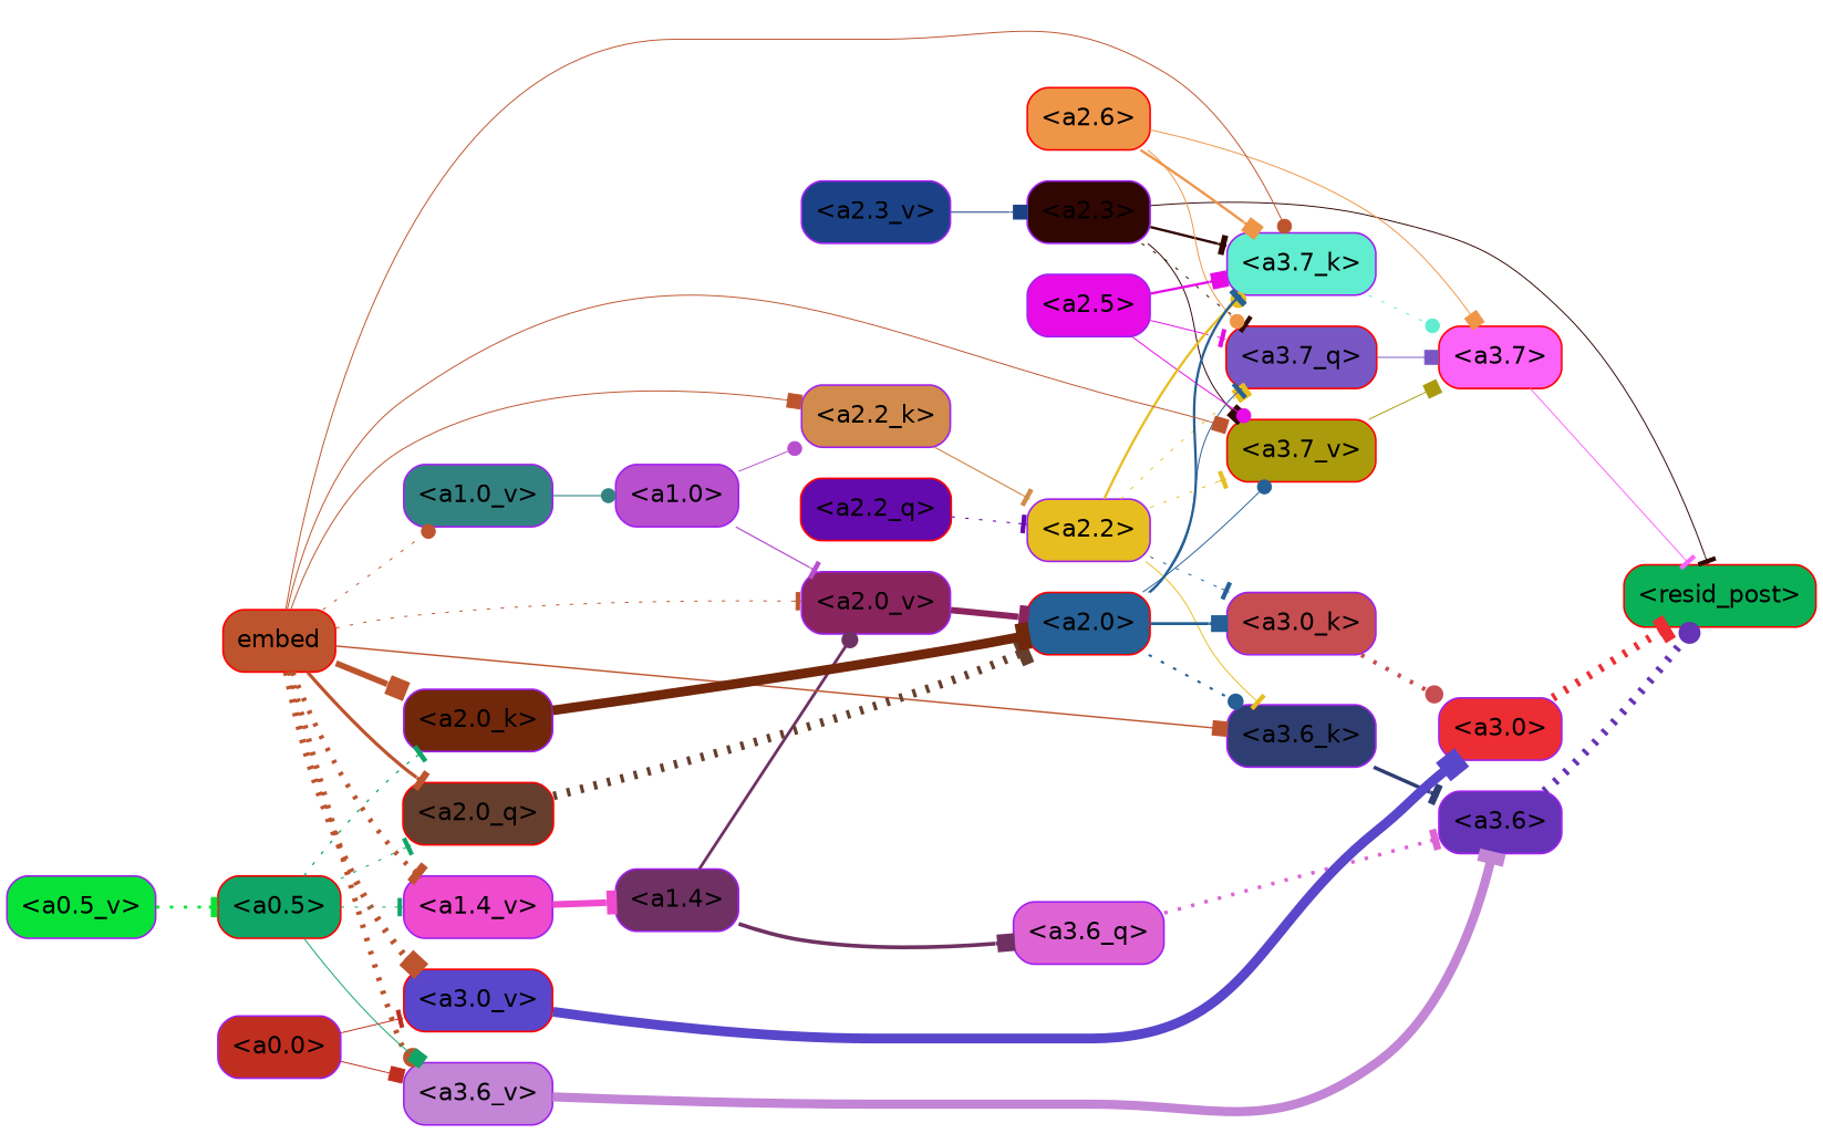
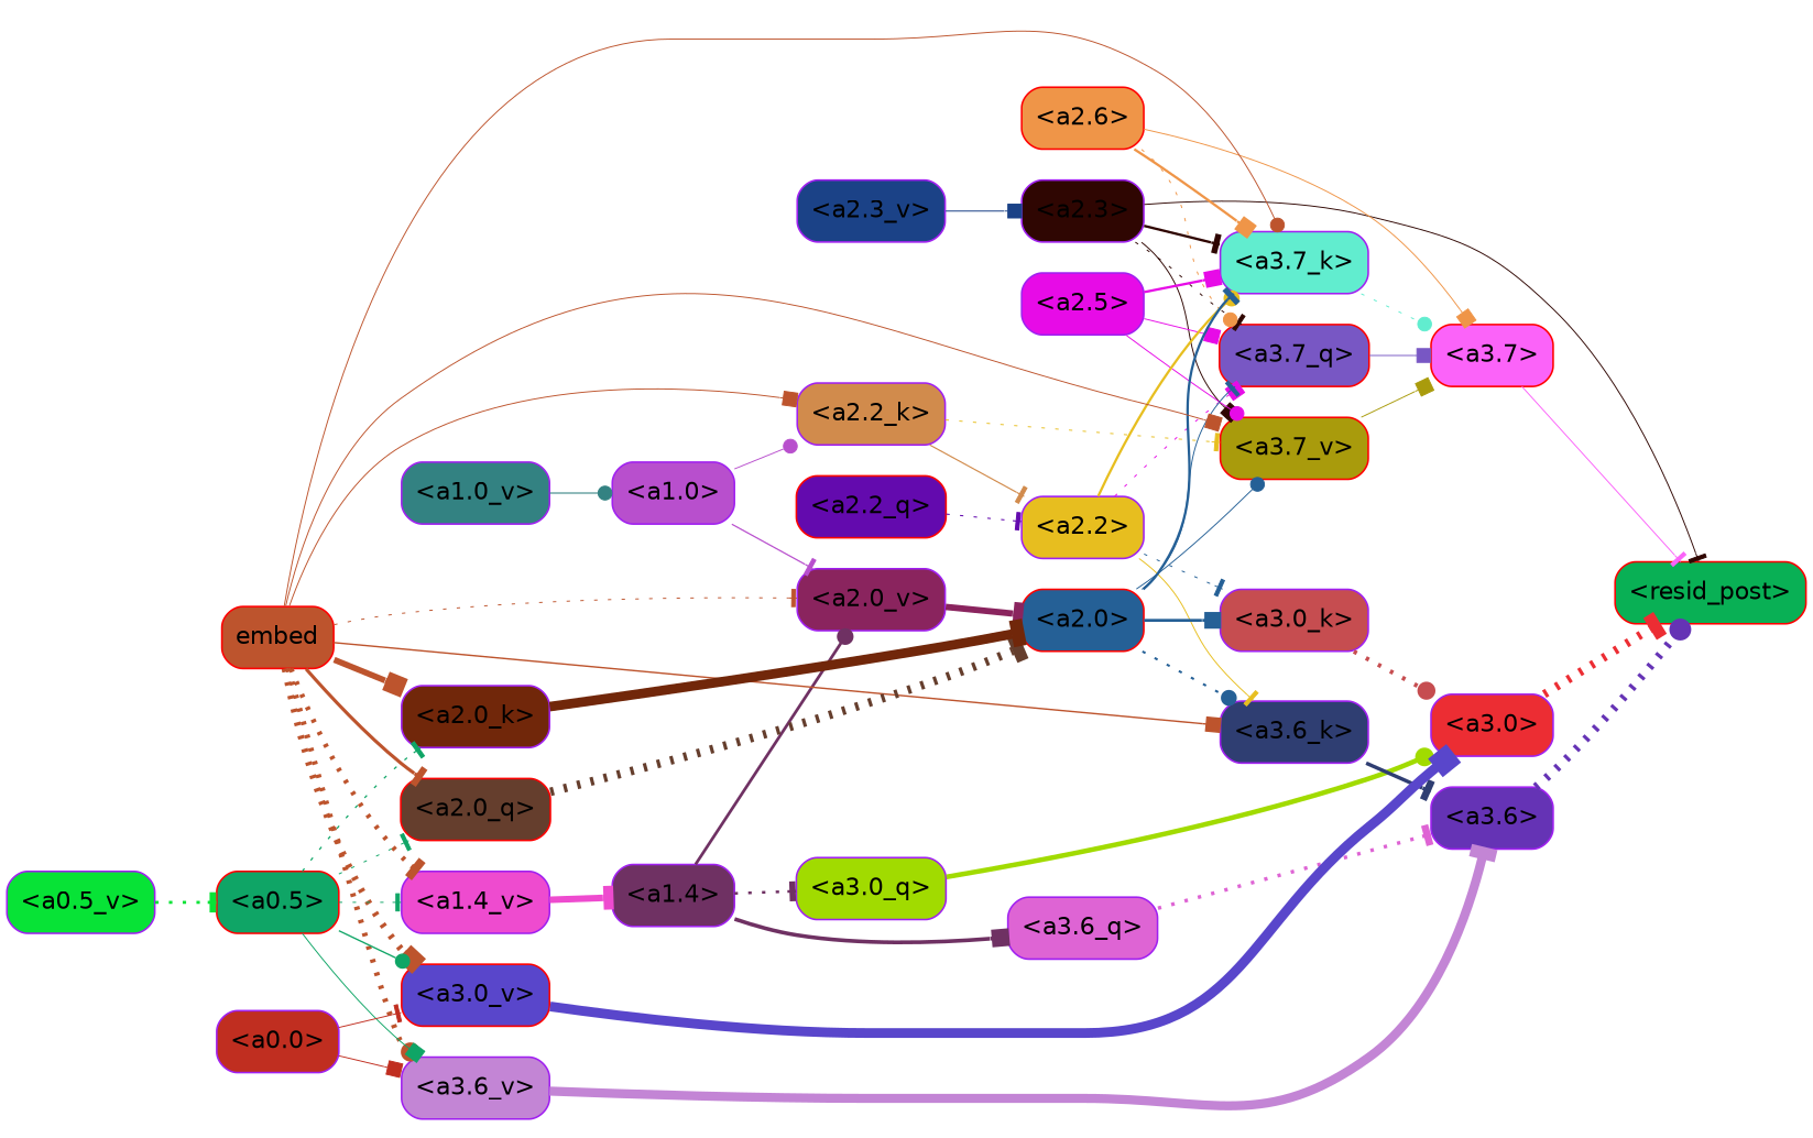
  strict digraph {
    rankdir=LR
    splines=true
    node [color=purple fontname=Helvetica shape=box style="filled, rounded"]
    edge [arrowhead=tee color="#bd542d" penwidth=0.6 style=bold]
    "<a3.7>" [color=red fillcolor="#fb63f9"]
    "<resid_post>" [color=red fillcolor="#09b055"]
    "<a3.6>" [fillcolor="#6533b5"]
    "<a3.0>" [fillcolor="#ec2d33"]
    "<a2.3>" [fillcolor="#2f0602"]
    "<a3.7_q>" [color=red fillcolor="#7857c4"]
    "<a3.7_k>" [fillcolor="#61edcf"]
    "<a3.7_v>" [color=red fillcolor="#a99b0c"]
    "<a3.6_q>" [fillcolor="#de64d4"]
+   "<a3.0_q>" [fillcolor="#a1db00"]
    "<a3.6_k>" [fillcolor="#2f3e72"]
    "<a3.0_k>" [fillcolor="#c64d50"]
    "<a3.6_v>" [fillcolor="#c385d5"]
    "<a3.0_v>" [color=red fillcolor="#5946cb"]
    "<a2.6>" [color=red fillcolor="#ef9548"]
    "<a2.5>" [fillcolor="#e70be7"]
    "<a2.2>" [fillcolor="#e7be1f"]
    "<a2.0>" [color=red fillcolor="#256096"]
    "<a1.4>" [fillcolor="#6f3163"]
    "<a2.0_v>" [fillcolor="#8a245e"]
    embed [color=red fillcolor="#bd542d"]
    "<a2.0_q>" [color=red fillcolor="#653e2d"]
    "<a2.2_k>" [fillcolor="#d18b4c"]
    "<a2.0_k>" [fillcolor="#71270a"]
    "<a1.4_v>" [fillcolor="#ee4bcf"]
    "<a1.0_v>" [fillcolor="#338282"]
    "<a1.0>" [fillcolor="#b84fcd"]
    "<a0.5>" [color=red fillcolor="#0fa566"]
    "<a0.0>" [fillcolor="#c02e20"]
    "<a2.2_q>" [color=red fillcolor="#630aae"]
    "<a2.3_v>" [fillcolor="#1b4287"]
    "<a0.5_v>" [fillcolor="#07e336"]
    "<a3.7>" -> "<resid_post>" [color="#fb63f9" style=solid]
    "<a3.6>" -> "<resid_post>" [arrowhead=dot color="#6533b5" penwidth=4.746312499046326 style=dotted]
    "<a3.0>" -> "<resid_post>" [color="#ec2d33" penwidth=4.896343111991882 style=dotted]
    "<a2.3>" -> "<resid_post>" [color="#2f0602"]
    "<a2.3>" -> "<a3.7_q>" [color="#2f0602" style=dotted]
    "<a2.3>" -> "<a3.7_k>" [color="#2f0602" penwidth=1.467104621231556 style=solid]
    "<a2.3>" -> "<a3.7_v>" [arrowhead=box color="#2f0602"]
    "<a3.7_q>" -> "<a3.7>" [arrowhead=box color="#7857c4"]
    "<a3.7_k>" -> "<a3.7>" [arrowhead=dot color="#61edcf" style=dotted]
    "<a3.7_v>" -> "<a3.7>" [arrowhead=box color="#a99b0c"]
    "<a3.6_q>" -> "<a3.6>" [color="#de64d4" penwidth=2.160832464694977 style=dotted]
+   "<a3.0_q>" -> "<a3.0>" [arrowhead=dot color="#a1db00" penwidth=2.870753765106201 style=solid]
    "<a3.6_k>" -> "<a3.6>" [color="#2f3e72" penwidth=2.13908451795578]
    "<a3.0_k>" -> "<a3.0>" [arrowhead=dot color="#c64d50" penwidth=2.520303964614868 style=dotted]
    "<a3.6_v>" -> "<a3.6>" [color="#c385d5" penwidth=5.297133803367615 style=solid]
    "<a3.0_v>" -> "<a3.0>" [arrowhead=box color="#5946cb" penwidth=5.680712580680847 style=solid]
    "<a2.6>" -> "<a3.7>" [arrowhead=box color="#ef9548"]
-   "<a2.6>" -> "<a3.7_q>" [arrowhead=dot color="#ef9548" style=solid]
+   "<a2.6>" -> "<a3.7_q>" [arrowhead=dot color="#ef9548" style=dotted]
    "<a2.6>" -> "<a3.7_k>" [arrowhead=box color="#ef9548" penwidth=1.4453159049153328 style=solid]
-   "<a2.5>" -> "<a3.7_q>" [color="#e70be7" style=solid]
+   "<a2.5>" -> "<a3.7_q>" [arrowhead=box color="#e70be7" style=solid]
    "<a2.5>" -> "<a3.7_k>" [arrowhead=box color="#e70be7" penwidth=1.4526091292500496]
    "<a2.5>" -> "<a3.7_v>" [arrowhead=dot color="#e70be7"]
-   "<a2.2>" -> "<a3.7_q>" [arrowhead=box color="#e7be1f" style=dotted]
+   "<a2.2>" -> "<a3.7_q>" [arrowhead=box color="#e70be7" style=dotted]
    "<a2.2>" -> "<a3.7_k>" [arrowhead=dot color="#e7be1f" penwidth=1.4310357049107552]
-   "<a2.2>" -> "<a3.7_v>" [color="#e7be1f" style=dotted]
+   "<a2.2_k>" -> "<a3.7_v>" [color="#e7be1f" style=dotted]
    "<a2.2>" -> "<a3.6_k>" [color="#e7be1f"]
    "<a2.2>" -> "<a3.0_k>" [color="#256096" style=dotted]
    "<a2.0>" -> "<a3.7_q>" [color="#256096" style=solid]
    "<a2.0>" -> "<a3.7_k>" [color="#256096" penwidth=1.4314699843525887 style=solid]
    "<a2.0>" -> "<a3.7_v>" [arrowhead=dot color="#256096"]
    "<a2.0>" -> "<a3.6_k>" [arrowhead=dot color="#256096" penwidth=1.2950235605239868 style=dotted]
    "<a2.0>" -> "<a3.0_k>" [arrowhead=box color="#256096" penwidth=1.712992787361145]
    "<a1.4>" -> "<a3.6_q>" [arrowhead=box color="#6f3163" penwidth=2.2719132900238037]
+   "<a1.4>" -> "<a3.0_q>" [color="#6f3163" penwidth=1.5932877659797668 style=dotted]
    "<a1.4>" -> "<a2.0_v>" [arrowhead=dot color="#6f3163" penwidth=1.7291951477527618]
    "<a2.0_v>" -> "<a2.0>" [color="#8a245e" penwidth=3.7102378383278847 style=solid]
    embed -> "<a3.7_k>" [arrowhead=dot style=solid]
    embed -> "<a3.7_v>" [arrowhead=box]
    embed -> "<a3.6_k>" [arrowhead=box penwidth=0.891706109046936]
    embed -> "<a3.6_v>" [arrowhead=dot penwidth=3.1766927242279053 style=dotted]
    embed -> "<a3.0_v>" [arrowhead=box penwidth=3.9005755856633186 style=dotted]
    embed -> "<a2.0_v>" [style=dotted]
    embed -> "<a2.0_q>" [penwidth=1.9666987657546997]
    embed -> "<a2.2_k>" [arrowhead=box style=solid]
    embed -> "<a2.0_k>" [arrowhead=box penwidth=3.5067105293273926 style=solid]
    embed -> "<a1.4_v>" [penwidth=2.921818971633911 style=dotted]
-   embed -> "<a1.0_v>" [arrowhead=dot style=dotted]
    "<a2.0_q>" -> "<a2.0>" [color="#653e2d" penwidth=4.966194009408355 style=dotted]
    "<a2.2_k>" -> "<a2.2>" [color="#d18b4c" penwidth=0.7399393804371357]
    "<a2.0_k>" -> "<a2.0>" [color="#71270a" penwidth=5.5817058570683]
    "<a1.4_v>" -> "<a1.4>" [color="#ee4bcf" penwidth=3.84571635723114 style=solid]
    "<a1.0_v>" -> "<a1.0>" [arrowhead=dot color="#338282" penwidth=0.6638844013214111 style=solid]
    "<a1.0>" -> "<a2.0_v>" [color="#b84fcd" penwidth=0.7823128998279572 style=solid]
    "<a1.0>" -> "<a2.2_k>" [arrowhead=dot color="#b84fcd" style=solid]
    "<a0.5>" -> "<a3.6_v>" [arrowhead=box color="#0fa566"]
+   "<a0.5>" -> "<a3.0_v>" [arrowhead=dot color="#0fa566" penwidth=0.8493617177009583]
    "<a0.5>" -> "<a2.0_q>" [color="#0fa566" style=dotted]
    "<a0.5>" -> "<a2.0_k>" [color="#0fa566" penwidth=0.7897228002548218 style=dotted]
    "<a0.5>" -> "<a1.4_v>" [color="#0fa566" style=dotted]
    "<a0.0>" -> "<a3.6_v>" [arrowhead=box color="#c02e20" style=solid]
    "<a0.0>" -> "<a3.0_v>" [color="#c02e20"]
    "<a2.2_q>" -> "<a2.2>" [color="#630aae" penwidth=0.6677633281797171 style=dotted]
    "<a2.3_v>" -> "<a2.3>" [arrowhead=box color="#1b4287"]
    "<a0.5_v>" -> "<a0.5>" [color="#07e336" penwidth=1.769389271736145 style=dotted]
  }
